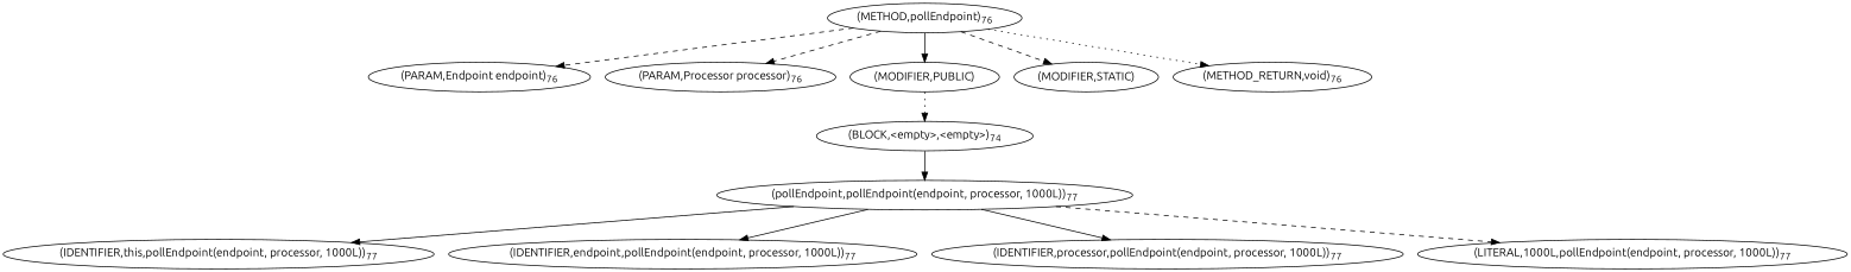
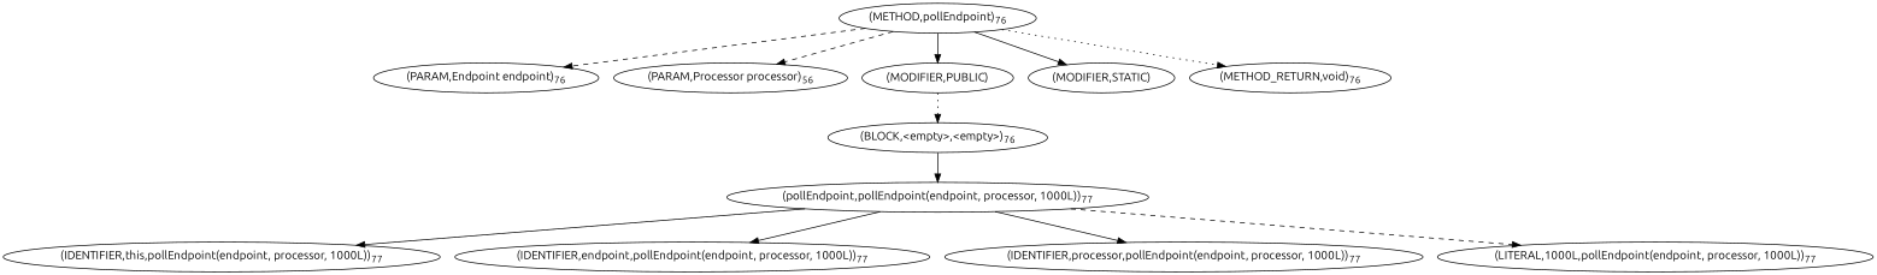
  digraph {
    fontname=Ubuntu
    node [fontname=Ubuntu]
    edge [fontname=Ubuntu style=solid]
    n1 [label=<(METHOD,pollEndpoint)<SUB>76</SUB>>]
    n2 [label=<(PARAM,Endpoint endpoint)<SUB>76</SUB>>]
-   n3 [label=<(PARAM,Processor processor)<SUB>76</SUB>>]
+   n3 [label=<(PARAM,Processor processor)<SUB>56</SUB>>]
    n4 [label=<(MODIFIER,PUBLIC)>]
    n5 [label=<(MODIFIER,STATIC)>]
    n6 [label=<(METHOD_RETURN,void)<SUB>76</SUB>>]
-   n7 [label=<(BLOCK,&lt;empty&gt;,&lt;empty&gt;)<SUB>74</SUB>>]
+   n7 [label=<(BLOCK,&lt;empty&gt;,&lt;empty&gt;)<SUB>76</SUB>>]
    n8 [label=<(pollEndpoint,pollEndpoint(endpoint, processor, 1000L))<SUB>77</SUB>>]
    n9 [label=<(IDENTIFIER,this,pollEndpoint(endpoint, processor, 1000L))<SUB>77</SUB>>]
    n10 [label=<(IDENTIFIER,endpoint,pollEndpoint(endpoint, processor, 1000L))<SUB>77</SUB>>]
    n11 [label=<(IDENTIFIER,processor,pollEndpoint(endpoint, processor, 1000L))<SUB>77</SUB>>]
    n12 [label=<(LITERAL,1000L,pollEndpoint(endpoint, processor, 1000L))<SUB>77</SUB>>]
    n1 -> n2 [style=dashed]
    n1 -> n3 [style=dashed]
    n1 -> n4
-   n1 -> n5 [style=dashed]
+   n1 -> n5
    n1 -> n6 [style=dotted]
    n4 -> n7 [style=dotted]
    n7 -> n8
    n8 -> n9
    n8 -> n10
    n8 -> n11
    n8 -> n12 [style=dashed]
  }
